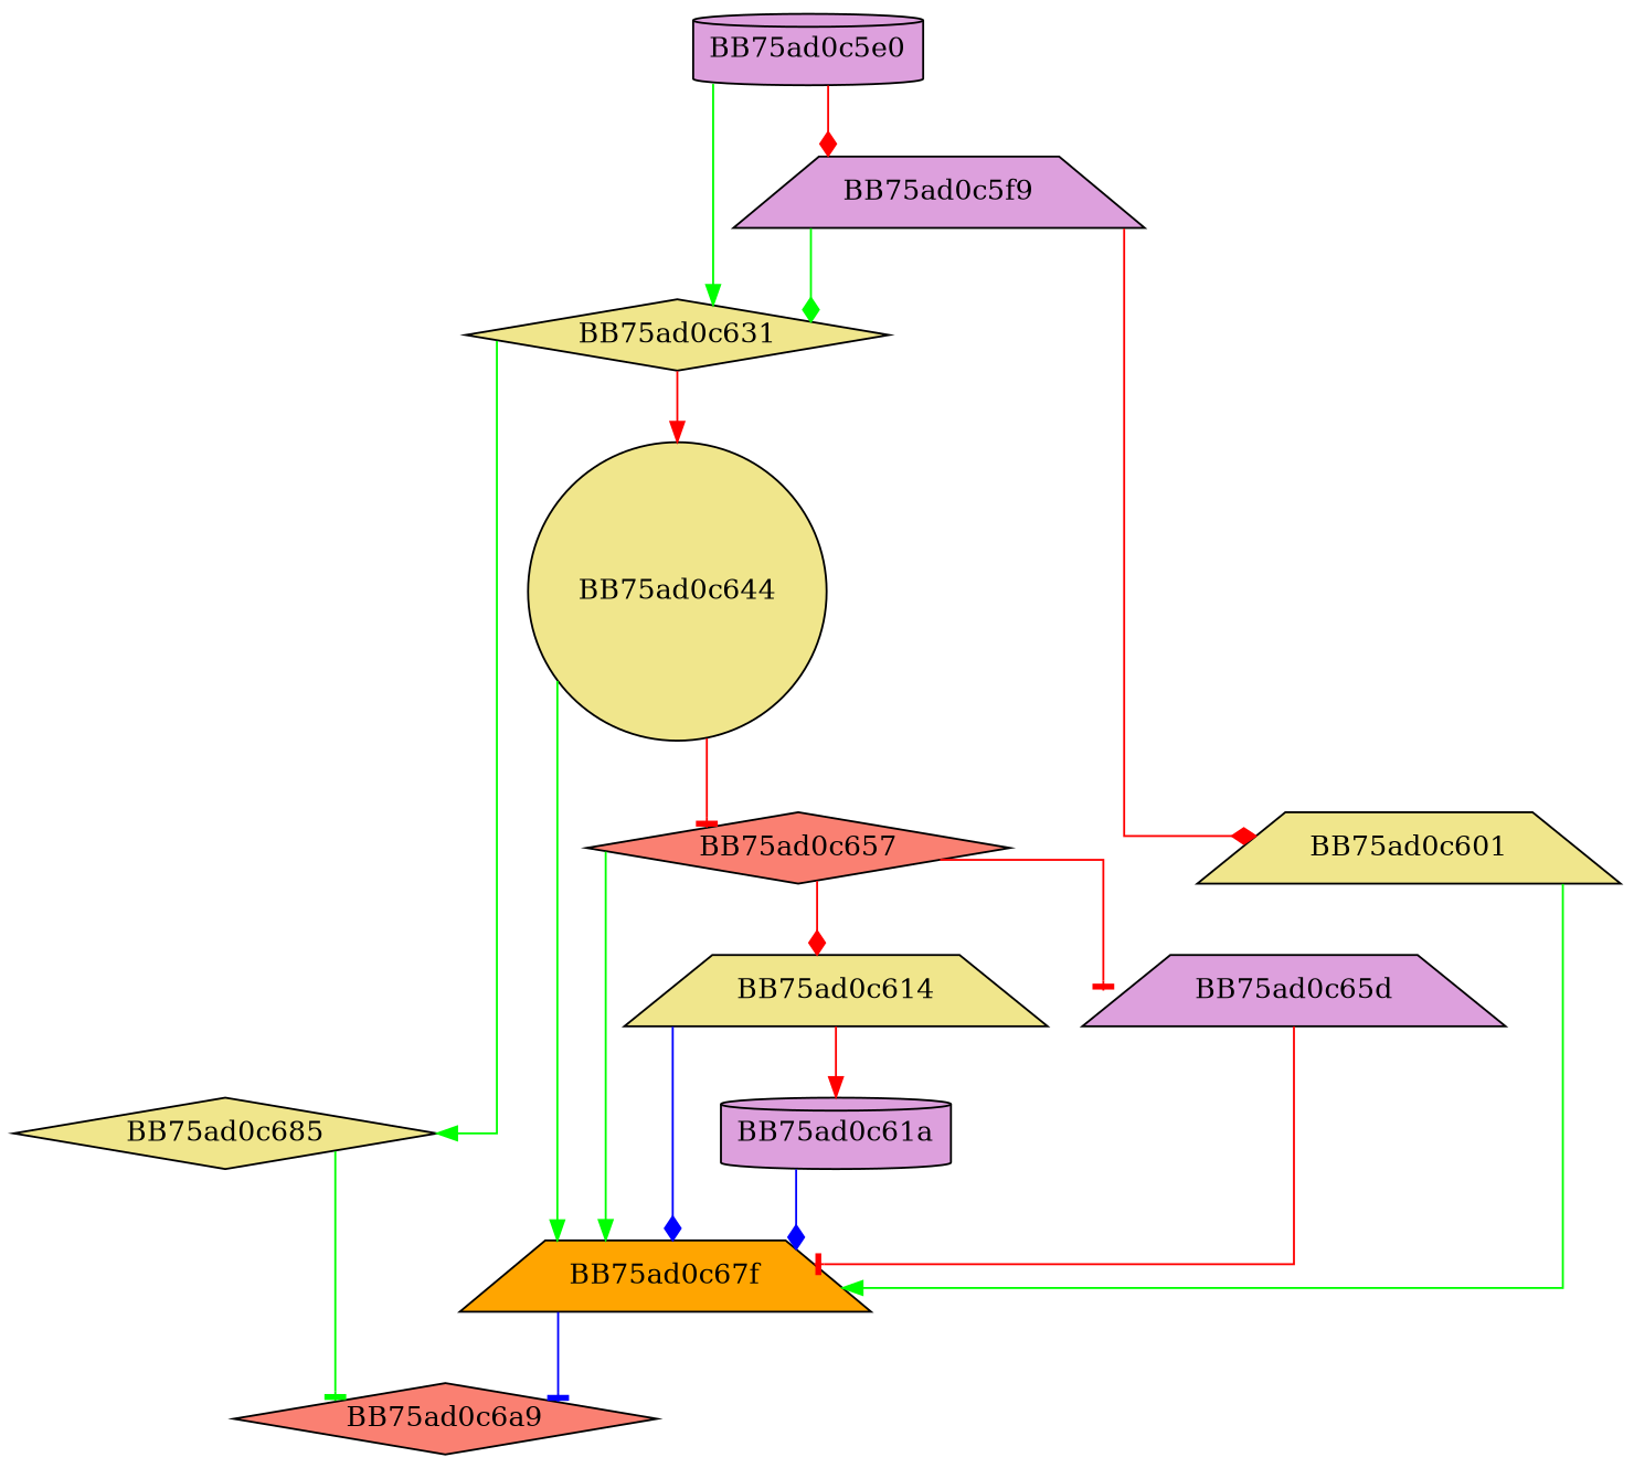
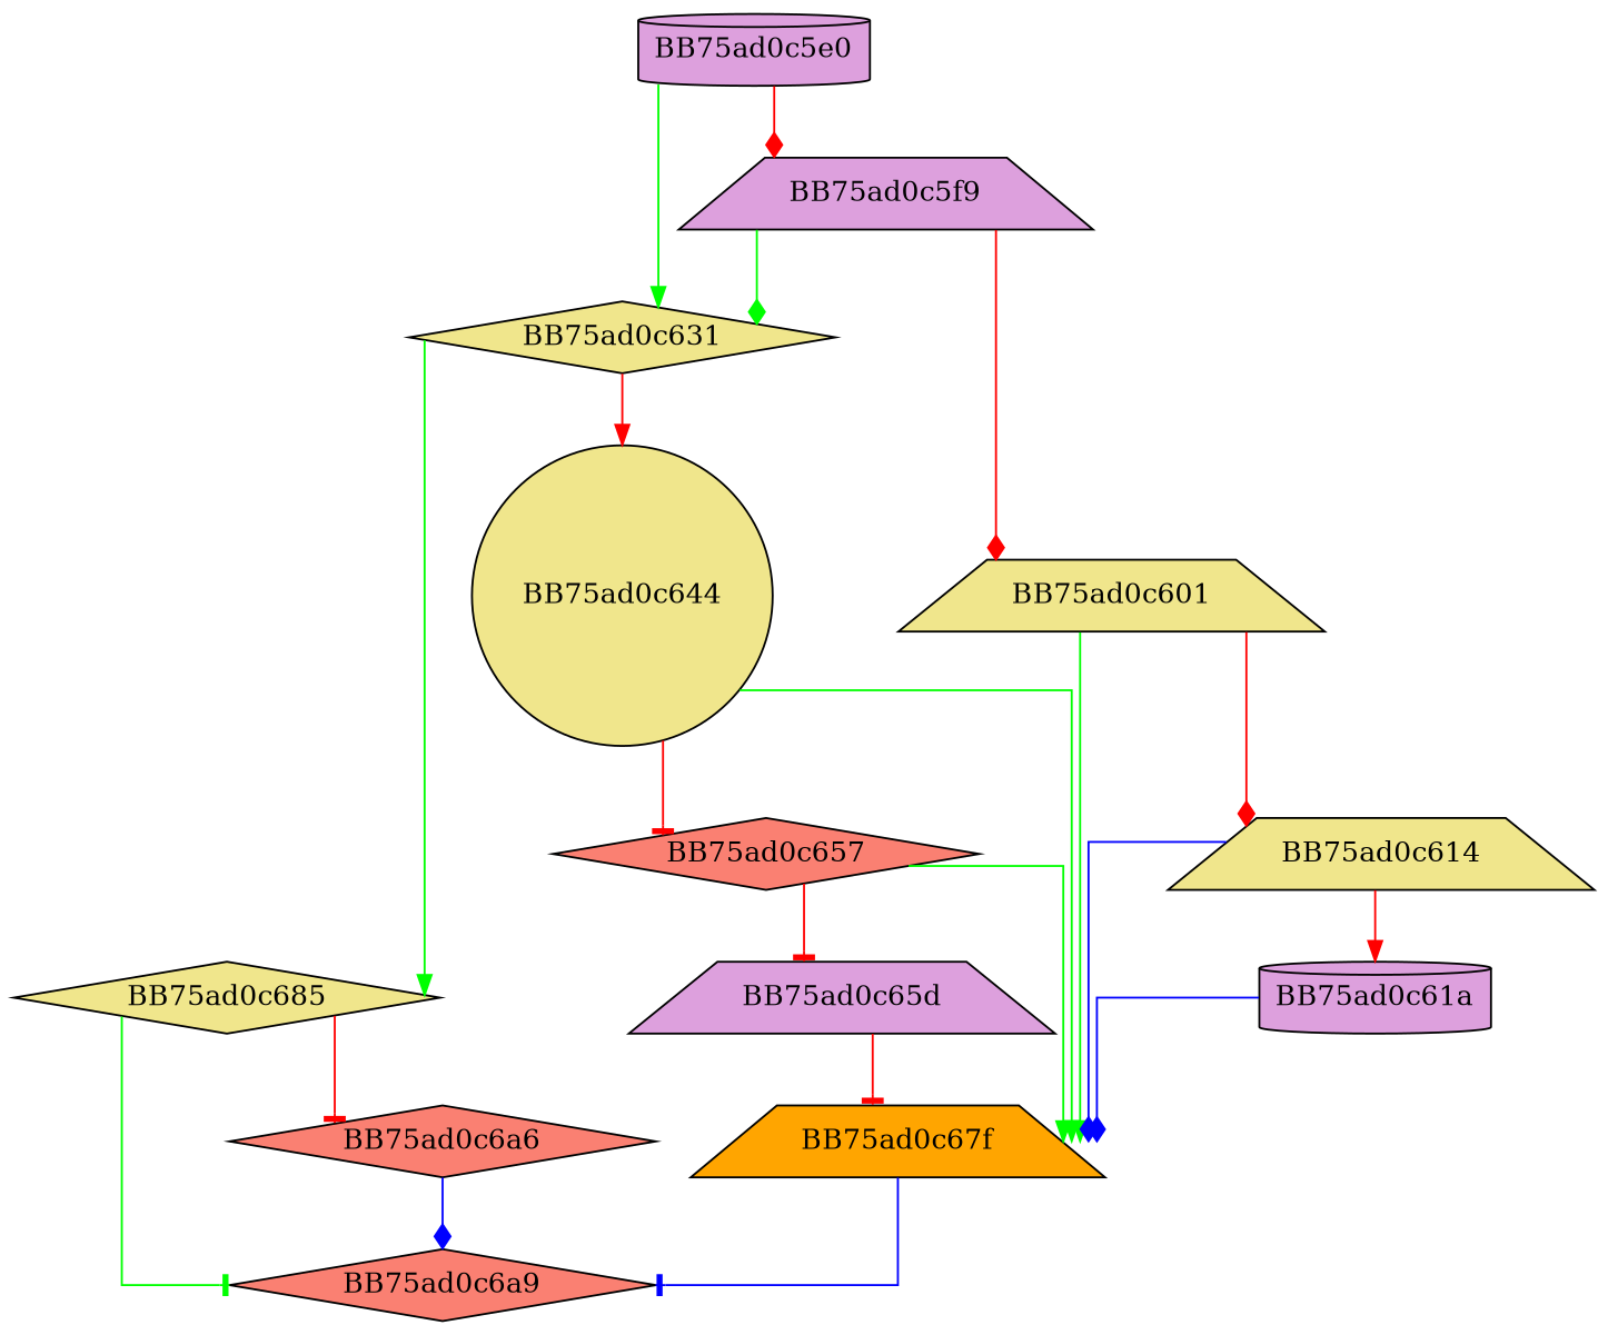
  digraph {
    splines=ortho
    node [fillcolor=khaki shape=diamond style=filled]
    edge [arrowhead=normal color=red]
    BB75ad0c5e0 [fillcolor=plum shape=cylinder]
    BB75ad0c631
    BB75ad0c5f9 [fillcolor=plum shape=trapezium]
    BB75ad0c685
    BB75ad0c644 [shape=circle]
    BB75ad0c601 [shape=trapezium]
    BB75ad0c6a9 [fillcolor=salmon]
+   BB75ad0c6a6 [fillcolor=salmon]
    BB75ad0c67f [fillcolor=orange shape=trapezium]
    BB75ad0c657 [fillcolor=salmon]
    BB75ad0c614 [shape=trapezium]
    BB75ad0c61a [fillcolor=plum shape=cylinder]
    BB75ad0c65d [fillcolor=plum shape=trapezium]
    BB75ad0c5e0 -> BB75ad0c631 [color=green]
    BB75ad0c5e0 -> BB75ad0c5f9 [arrowhead=diamond]
    BB75ad0c631 -> BB75ad0c685 [color=green]
    BB75ad0c631 -> BB75ad0c644
    BB75ad0c5f9 -> BB75ad0c631 [arrowhead=diamond color=green]
    BB75ad0c5f9 -> BB75ad0c601 [arrowhead=diamond]
    BB75ad0c685 -> BB75ad0c6a9 [arrowhead=tee color=green]
+   BB75ad0c685 -> BB75ad0c6a6 [arrowhead=tee]
    BB75ad0c644 -> BB75ad0c67f [color=green]
    BB75ad0c644 -> BB75ad0c657 [arrowhead=tee]
    BB75ad0c601 -> BB75ad0c67f [color=green]
-   BB75ad0c657 -> BB75ad0c614 [arrowhead=diamond]
+   BB75ad0c601 -> BB75ad0c614 [arrowhead=diamond]
+   BB75ad0c6a6 -> BB75ad0c6a9 [arrowhead=diamond color=blue]
    BB75ad0c67f -> BB75ad0c6a9 [arrowhead=tee color=blue]
    BB75ad0c657 -> BB75ad0c67f [color=green]
    BB75ad0c657 -> BB75ad0c65d [arrowhead=tee]
    BB75ad0c614 -> BB75ad0c67f [arrowhead=diamond color=blue]
    BB75ad0c614 -> BB75ad0c61a
    BB75ad0c61a -> BB75ad0c67f [arrowhead=diamond color=blue]
    BB75ad0c65d -> BB75ad0c67f [arrowhead=tee]
  }
